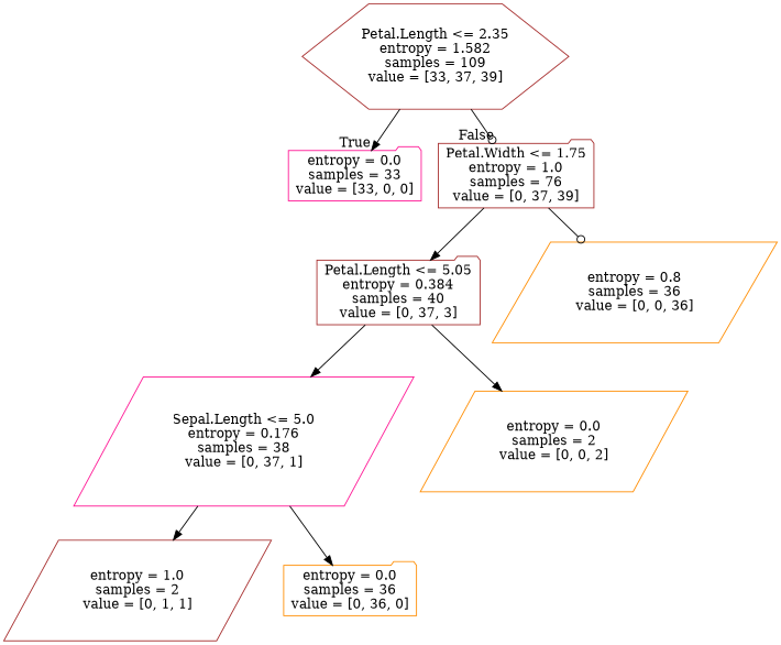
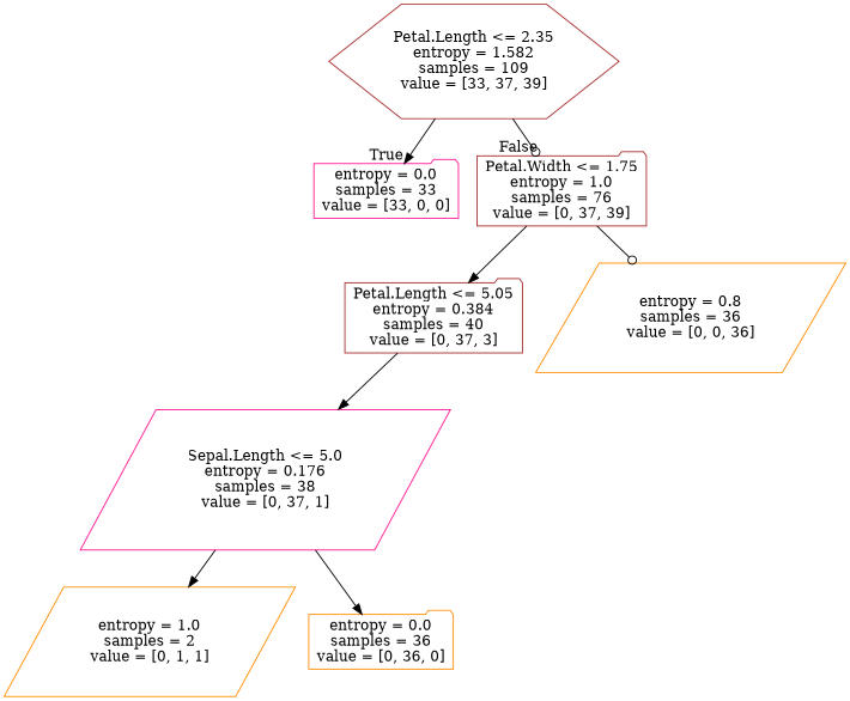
  digraph {
    node [color=brown shape=folder]
    edge [arrowhead=normal]
    n1 [label="Petal.Length <= 2.35\nentropy = 1.582\nsamples = 109\nvalue = [33, 37, 39]" shape=hexagon]
    n2 [color=deeppink label="entropy = 0.0\nsamples = 33\nvalue = [33, 0, 0]"]
    n3 [label="Petal.Width <= 1.75\nentropy = 1.0\nsamples = 76\nvalue = [0, 37, 39]"]
    n4 [label="Petal.Length <= 5.05\nentropy = 0.384\nsamples = 40\nvalue = [0, 37, 3]"]
    n5 [color=darkorange label="entropy = 0.8\nsamples = 36\nvalue = [0, 0, 36]" shape=parallelogram]
    n6 [color=deeppink label="Sepal.Length <= 5.0\nentropy = 0.176\nsamples = 38\nvalue = [0, 37, 1]" shape=parallelogram]
-   n7 [color=darkorange label="entropy = 0.0\nsamples = 2\nvalue = [0, 0, 2]" shape=parallelogram]
-   n8 [label="entropy = 1.0\nsamples = 2\nvalue = [0, 1, 1]" shape=parallelogram]
+   n8 [color=darkorange label="entropy = 1.0\nsamples = 2\nvalue = [0, 1, 1]" shape=parallelogram]
    n9 [color=darkorange label="entropy = 0.0\nsamples = 36\nvalue = [0, 36, 0]"]
    n1 -> n2 [headlabel=True labelangle=45 labeldistance=2.5]
    n1 -> n3 [arrowhead=odot headlabel=False labelangle=-45 labeldistance=2.5]
    n3 -> n4
    n3 -> n5 [arrowhead=odot]
    n4 -> n6
-   n4 -> n7
    n6 -> n8
    n6 -> n9
  }
